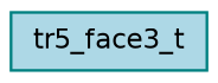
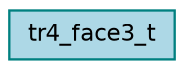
  digraph {
    rankdir=LR
-   n1 [color=teal fillcolor=lightblue fontname=Helvetica fontsize=10 height=0.2 label=tr5_face3_t shape=record style=filled width=0.4]
+   n1 [color=teal fillcolor=lightblue fontname=Helvetica fontsize=10 height=0.2 label=tr4_face3_t shape=record style=filled width=0.4]
  }
